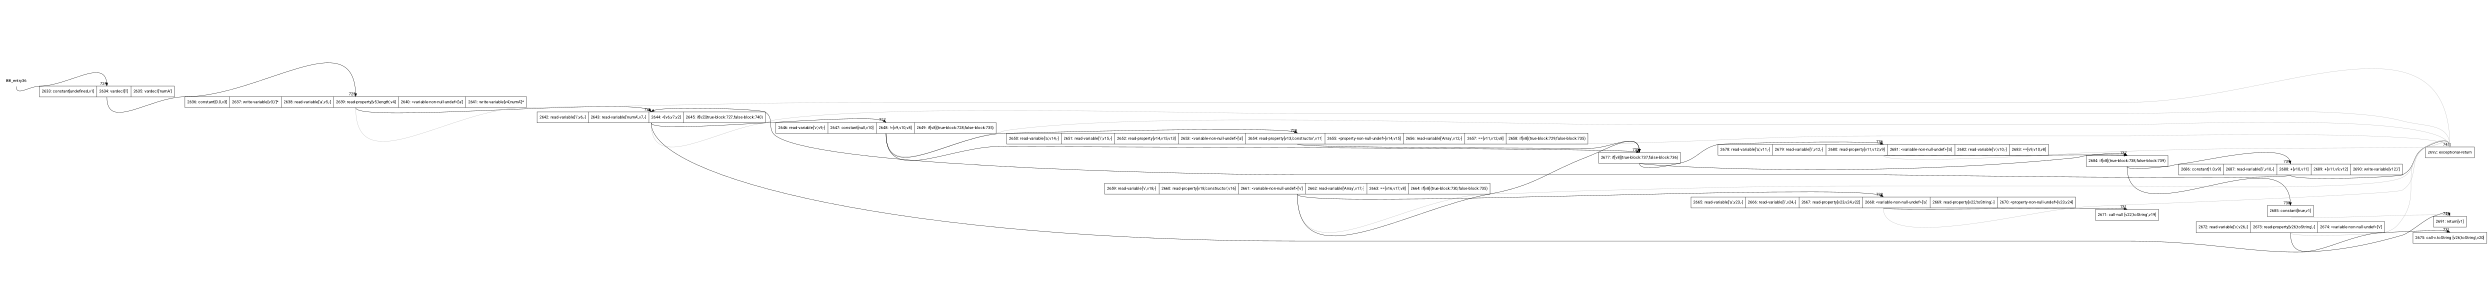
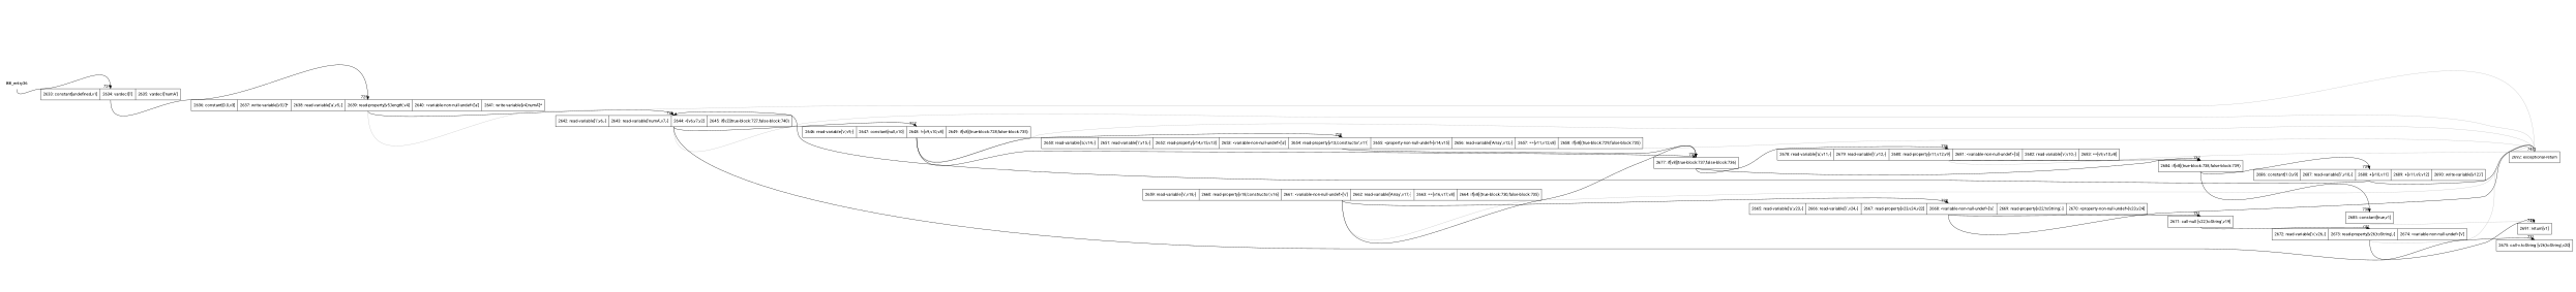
  digraph {
    fontname=Roboto
    rankdir=LR
    node [fontname=Roboto shape=record]
    edge [fontname=Roboto headport=n tailport=s]
    BB_entry36 [shape=none]
    n2 [label="{2633: constant[undefined,v1]|2634: vardecl['i']|2635: vardecl['numA']}"]
    n3 [label="{2636: constant[0.0,v3]|2637: write-variable[v3,'i']*|2638: read-variable['a',v5,-]|2639: read-property[v5,'length',v4]|2640: \<variable-non-null-undef\>['a']|2641: write-variable[v4,'numA']*}"]
    n4 [label="{2642: read-variable['i',v6,-]|2643: read-variable['numA',v7,-]|2644: \<[v6,v7,v2]|2645: if[v2](true-block:727,false-block:740)}"]
    n5 [label="{2692: exceptional-return}"]
    n6 [label="{2646: read-variable['v',v9,-]|2647: constant[null,v10]|2648: !=[v9,v10,v8]|2649: if[v8](true-block:728,false-block:735)}"]
    n7 [label="{2691: return[v1]}"]
    n8 [label="{2677: if[v8](true-block:737,false-block:736)}"]
    n9 [label="{2650: read-variable['a',v14,-]|2651: read-variable['i',v15,-]|2652: read-property[v14,v15,v13]|2653: \<variable-non-null-undef\>['a']|2654: read-property[v13,'constructor',v11]|2655: \<property-non-null-undef\>[v14,v15]|2656: read-variable['Array',v12,-]|2657: ==[v11,v12,v8]|2658: if[v8](true-block:729,false-block:735)}"]
    n10 [label="{2684: if[v8](true-block:738,false-block:739)}"]
    n11 [label="{2678: read-variable['a',v11,-]|2679: read-variable['i',v12,-]|2680: read-property[v11,v12,v9]|2681: \<variable-non-null-undef\>['a']|2682: read-variable['v',v10,-]|2683: ==[v9,v10,v8]}"]
    n12 [label="{2685: constant[true,v1]}"]
    n13 [label="{2686: constant[1.0,v9]|2687: read-variable['i',v10,-]|2688: +[v10,v11]|2689: +[v11,v9,v12]|2690: write-variable[v12,'i']}"]
    n14 [label="{2659: read-variable['v',v18,-]|2660: read-property[v18,'constructor',v16]|2661: \<variable-non-null-undef\>['v']|2662: read-variable['Array',v17,-]|2663: ==[v16,v17,v8]|2664: if[v8](true-block:730,false-block:735)}"]
    n15 [label="{2665: read-variable['a',v23,-]|2666: read-variable['i',v24,-]|2667: read-property[v23,v24,v22]|2668: \<variable-non-null-undef\>['a']|2669: read-property[v22,'toString',-]|2670: \<property-non-null-undef\>[v23,v24]}"]
    n16 [label="{2671: call-null [v22,'toString',v19]}"]
    n17 [label="{2672: read-variable['v',v26,-]|2673: read-property[v26,'toString',-]|2674: \<variable-non-null-undef\>['v']}"]
    n18 [label="{2675: call-v.toString [v26,'toString',v20]}"]
    BB_entry36 -> n2 [headlabel="    724"]
    n2 -> n3 [headlabel="      725"]
    n3 -> n4 [headlabel="      726"]
    n3 -> n5 [color=gray headlabel="      741"]
    n4 -> n5 [color=gray]
    n4 -> n6 [headlabel="      727"]
    n4 -> n7 [headlabel="      740"]
    n6 -> n5 [color=gray]
    n6 -> n8 [headlabel="      735"]
    n6 -> n9 [headlabel="      728"]
    n8 -> n10 [headlabel="      737"]
    n8 -> n11 [headlabel="      736"]
    n9 -> n5 [color=gray]
    n9 -> n8
    n10 -> n12 [headlabel="      738"]
    n10 -> n13 [headlabel="      739"]
    n11 -> n5 [color=gray]
    n11 -> n10
    n12 -> n7 [color=gray]
    n13 -> n4
    n13 -> n5 [color=black]
    n14 -> n5 [color=gray]
    n14 -> n8
    n14 -> n15 [headlabel="      730"]
-   n15 -> n5 [color=gray]
+   n15 -> n5 [color=black]
    n15 -> n16 [headlabel="      731"]
+   n16 -> n17 [headlabel="      732"]
    n17 -> n5 [color=gray]
    n17 -> n18 [headlabel="      733"]
  }
